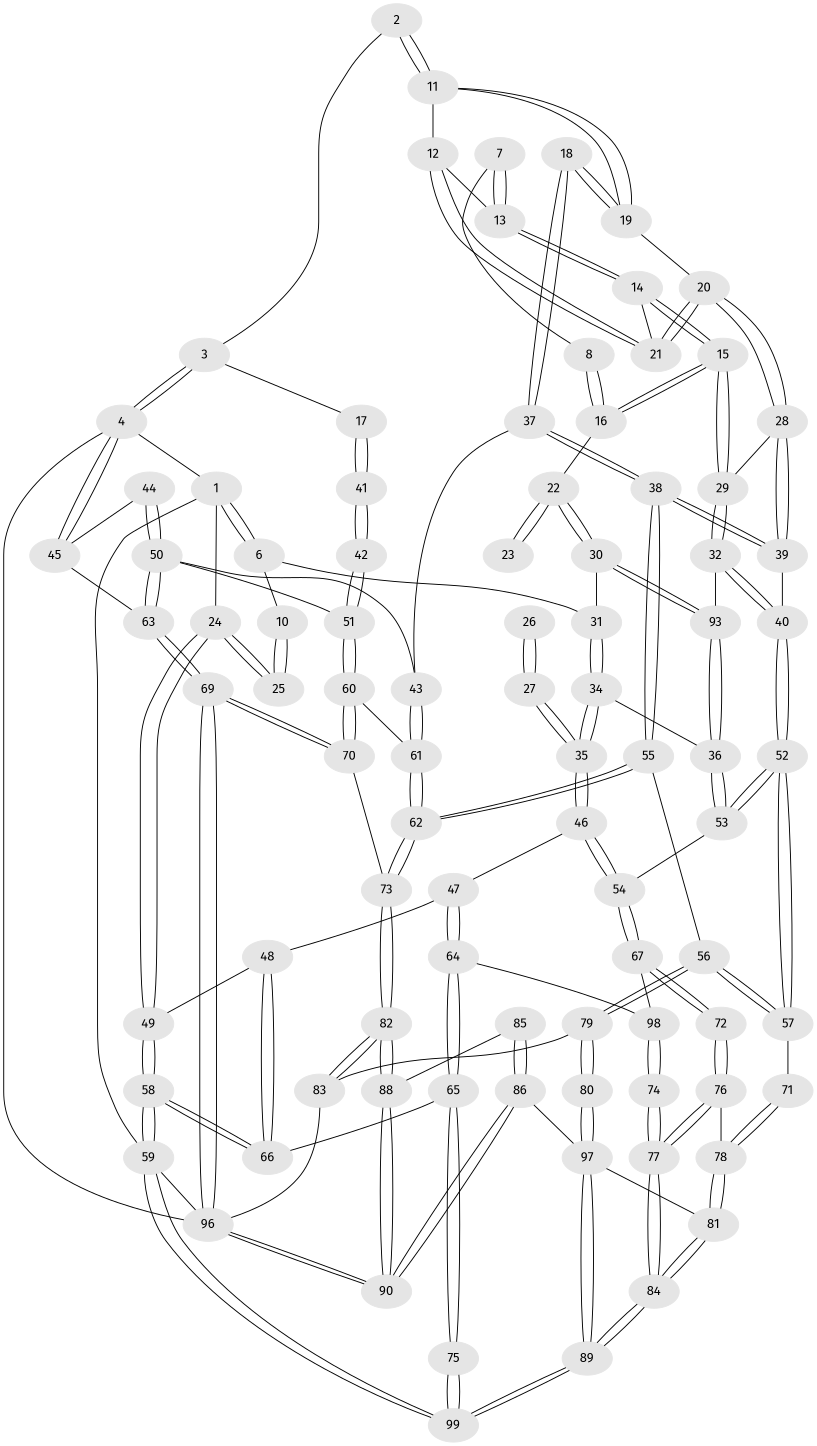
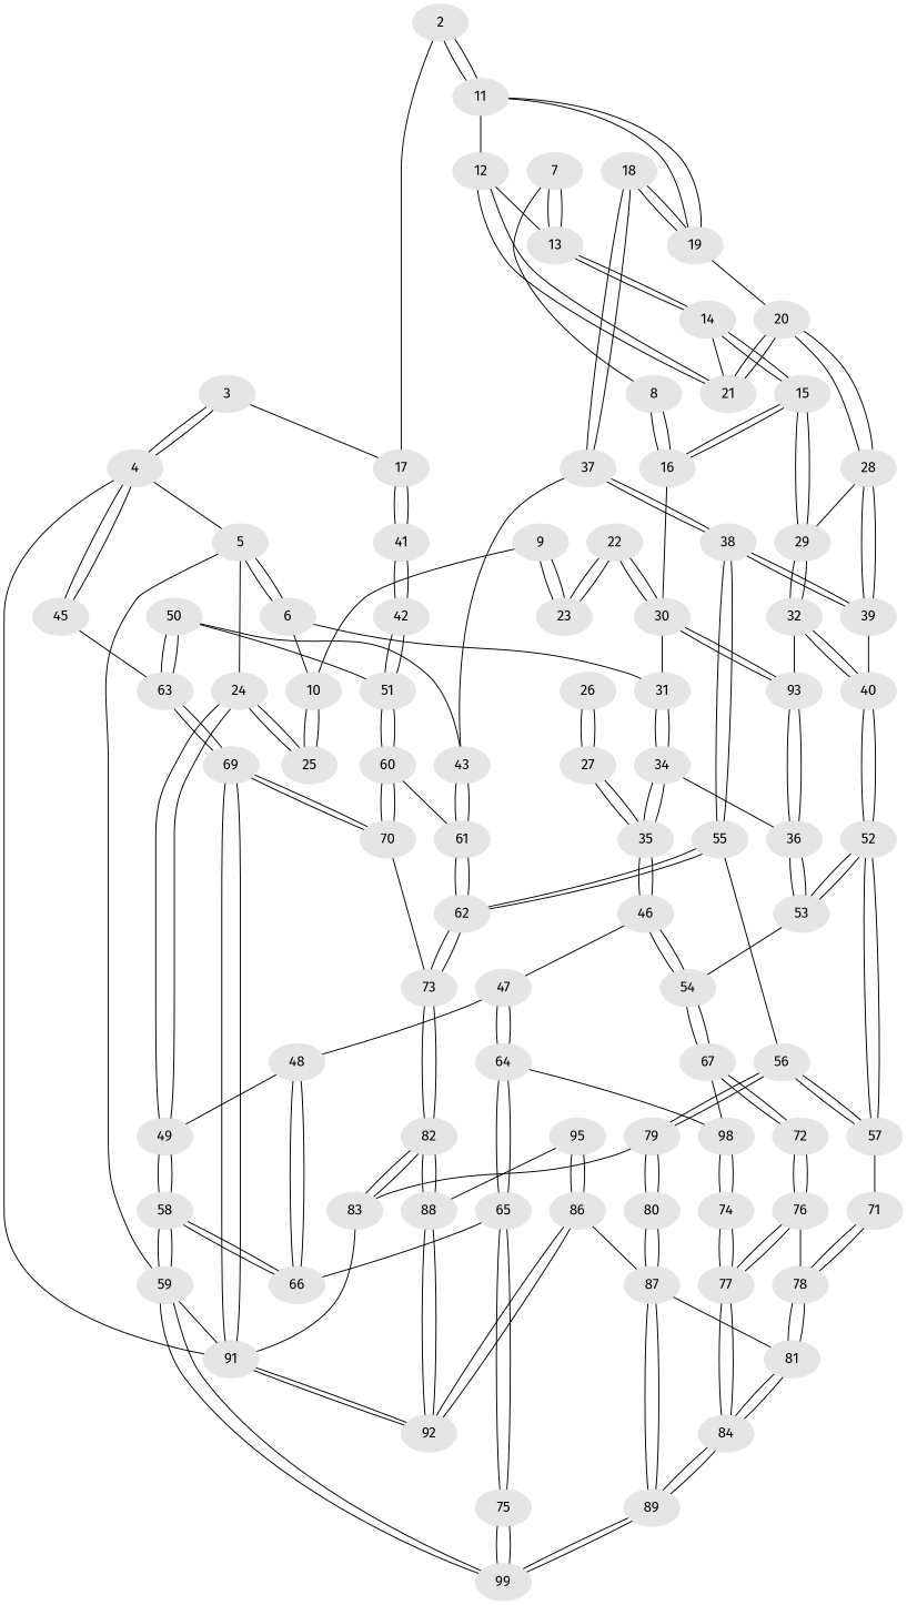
  graph {
    fontname="Fira Sans"
    node [color=gray90 fontname="Fira Sans" style=filled]
    edge [fontname="Fira Sans"]
    2
    3
    11
    7
    8
    13
    4
    17
    12
    19
-   5 [label=1]
+   5
    45
-   91 [label=96]
+   91
    41
    6
    24
    59
    63
-   92 [label=90]
+   92
    10
    31
    25
    49
    n24 [label=99]
    16
    14
+   9
    23
    22
    21
    20
    15
    29
    32
    30
    18
    37
    42
    38
    43
    28
    39
    n43 [label=93]
    26
    27
    58
    35
    34
    46
    40
    36
    52
    53
    47
    54
    55
    61
    56
    62
    57
    51
-   44
    50
    60
    69
    48
    64
    67
    66
    65
    n71 [label=98]
    70
    71
    72
    79
    73
    80
    83
    78
    82
    75
    74
    76
    77
    81
    88
    84
    89
-   87 [label=97]
-   85
+   87
+   85 [label=95]
    86
-   2 -- 3
+   2 -- 17
    2 -- 11
    2 -- 11
    3 -- 4
    3 -- 4
    3 -- 17
    11 -- 12
    11 -- 19
    11 -- 19
    7 -- 8
    7 -- 13
    7 -- 13
    8 -- 16
    8 -- 16
    13 -- 14
    13 -- 14
    4 -- 5
    4 -- 45
    4 -- 45
    4 -- 91
    17 -- 41
    17 -- 41
    12 -- 13
    12 -- 21
    12 -- 21
    19 -- 20
    5 -- 6
    5 -- 6
    5 -- 24
    5 -- 59
    45 -- 63
    91 -- 92
    91 -- 92
    41 -- 42
    41 -- 42
    6 -- 10
    6 -- 31
    24 -- 25
    24 -- 25
    24 -- 49
    24 -- 49
    59 -- 91
    59 -- n24
    59 -- n24
    63 -- 69
    63 -- 69
    10 -- 25
    10 -- 25
    31 -- 34
    31 -- 34
    49 -- 58
    49 -- 58
-   16 -- 22
+   16 -- 30
    14 -- 21
    14 -- 15
    14 -- 15
+   9 -- 10
+   9 -- 23
+   9 -- 23
    22 -- 23
    22 -- 23
    22 -- 30
    22 -- 30
    20 -- 21
    20 -- 21
    20 -- 28
    20 -- 28
    15 -- 16
    15 -- 16
    15 -- 29
    15 -- 29
    29 -- 32
    29 -- 32
    32 -- n43
    32 -- 40
    32 -- 40
    30 -- 31
    30 -- n43
    30 -- n43
    18 -- 19
    18 -- 19
    18 -- 37
    18 -- 37
    37 -- 38
    37 -- 38
    37 -- 43
    42 -- 51
    42 -- 51
    38 -- 39
    38 -- 39
    38 -- 55
    38 -- 55
    43 -- 61
    43 -- 61
    28 -- 29
    28 -- 39
    28 -- 39
    39 -- 40
    n43 -- 36
    n43 -- 36
    26 -- 27
    26 -- 27
    27 -- 35
    27 -- 35
    58 -- 59
    58 -- 59
    58 -- 66
    58 -- 66
    35 -- 46
    35 -- 46
    34 -- 35
    34 -- 35
    34 -- 36
    46 -- 47
    46 -- 54
    46 -- 54
    40 -- 52
    40 -- 52
    36 -- 53
    36 -- 53
    52 -- 53
    52 -- 53
    52 -- 57
    52 -- 57
    53 -- 54
    47 -- 48
    47 -- 64
    47 -- 64
    54 -- 67
    54 -- 67
    55 -- 56
    55 -- 62
    55 -- 62
    61 -- 62
    61 -- 62
    56 -- 57
    56 -- 57
    56 -- 79
    56 -- 79
    62 -- 73
    62 -- 73
    57 -- 71
    51 -- 60
    51 -- 60
-   44 -- 45
-   44 -- 50
-   44 -- 50
    50 -- 63
    50 -- 63
    50 -- 43
    50 -- 51
    60 -- 61
    60 -- 70
    60 -- 70
    69 -- 91
    69 -- 91
    69 -- 70
    69 -- 70
    48 -- 49
    48 -- 66
    48 -- 66
    64 -- 65
    64 -- 65
    64 -- n71
    67 -- n71
    67 -- 72
    67 -- 72
    65 -- 66
    65 -- 75
    65 -- 75
    n71 -- 74
    n71 -- 74
    70 -- 73
    71 -- 78
    71 -- 78
    72 -- 76
    72 -- 76
    79 -- 80
    79 -- 80
    79 -- 83
    73 -- 82
    73 -- 82
    80 -- 87
    80 -- 87
    83 -- 91
    78 -- 81
    78 -- 81
    82 -- 83
    82 -- 83
    82 -- 88
    82 -- 88
    75 -- n24
    75 -- n24
    74 -- 77
    74 -- 77
    76 -- 78
    76 -- 77
    76 -- 77
    77 -- 84
    77 -- 84
    81 -- 84
    81 -- 84
    88 -- 92
    88 -- 92
    84 -- 89
    84 -- 89
    89 -- n24
    89 -- n24
    87 -- 81
    87 -- 89
    87 -- 89
    85 -- 88
    85 -- 86
    85 -- 86
    86 -- 92
    86 -- 92
    86 -- 87
  }
